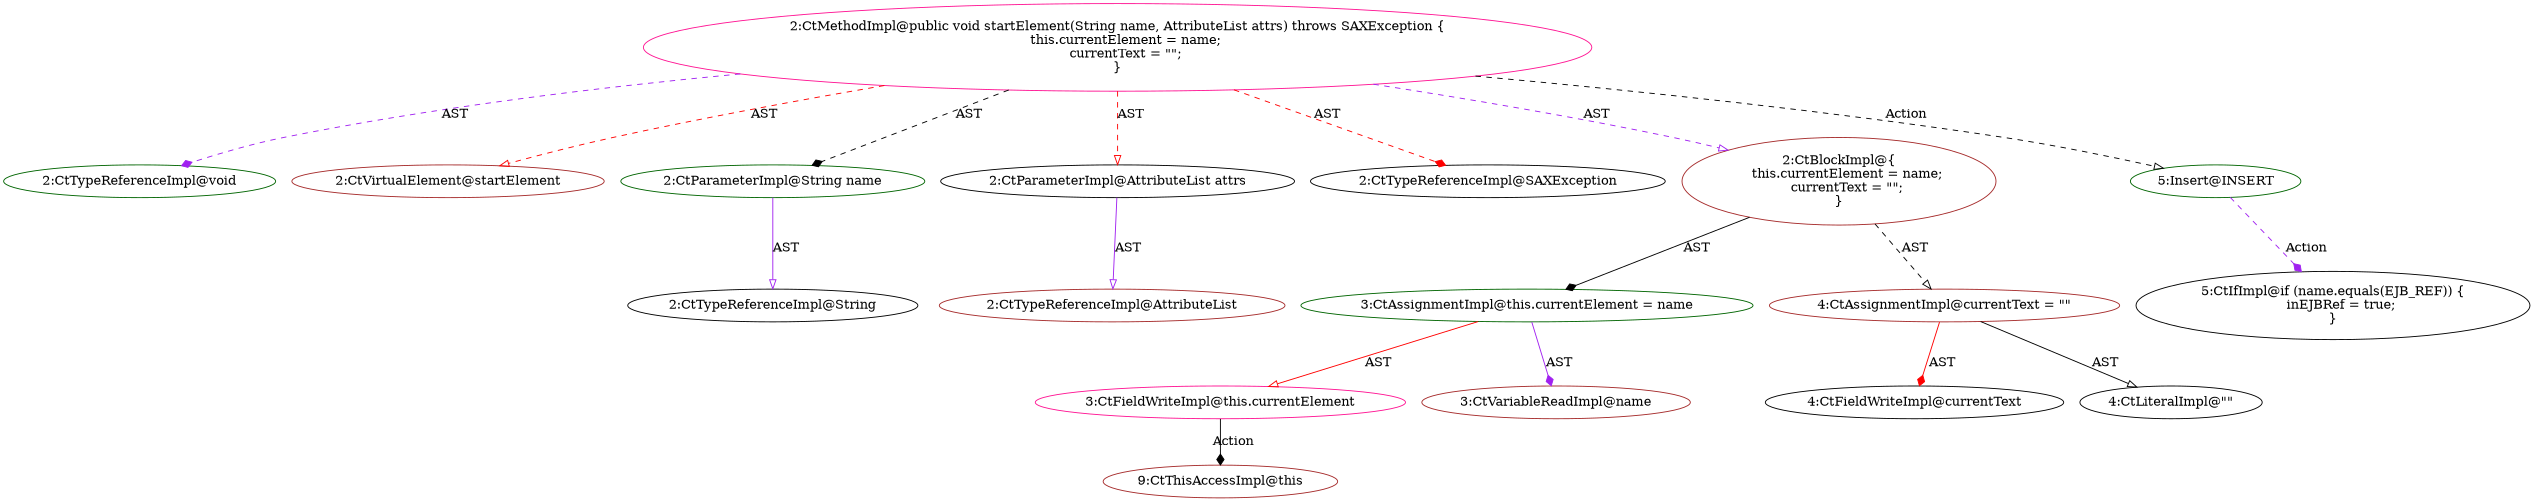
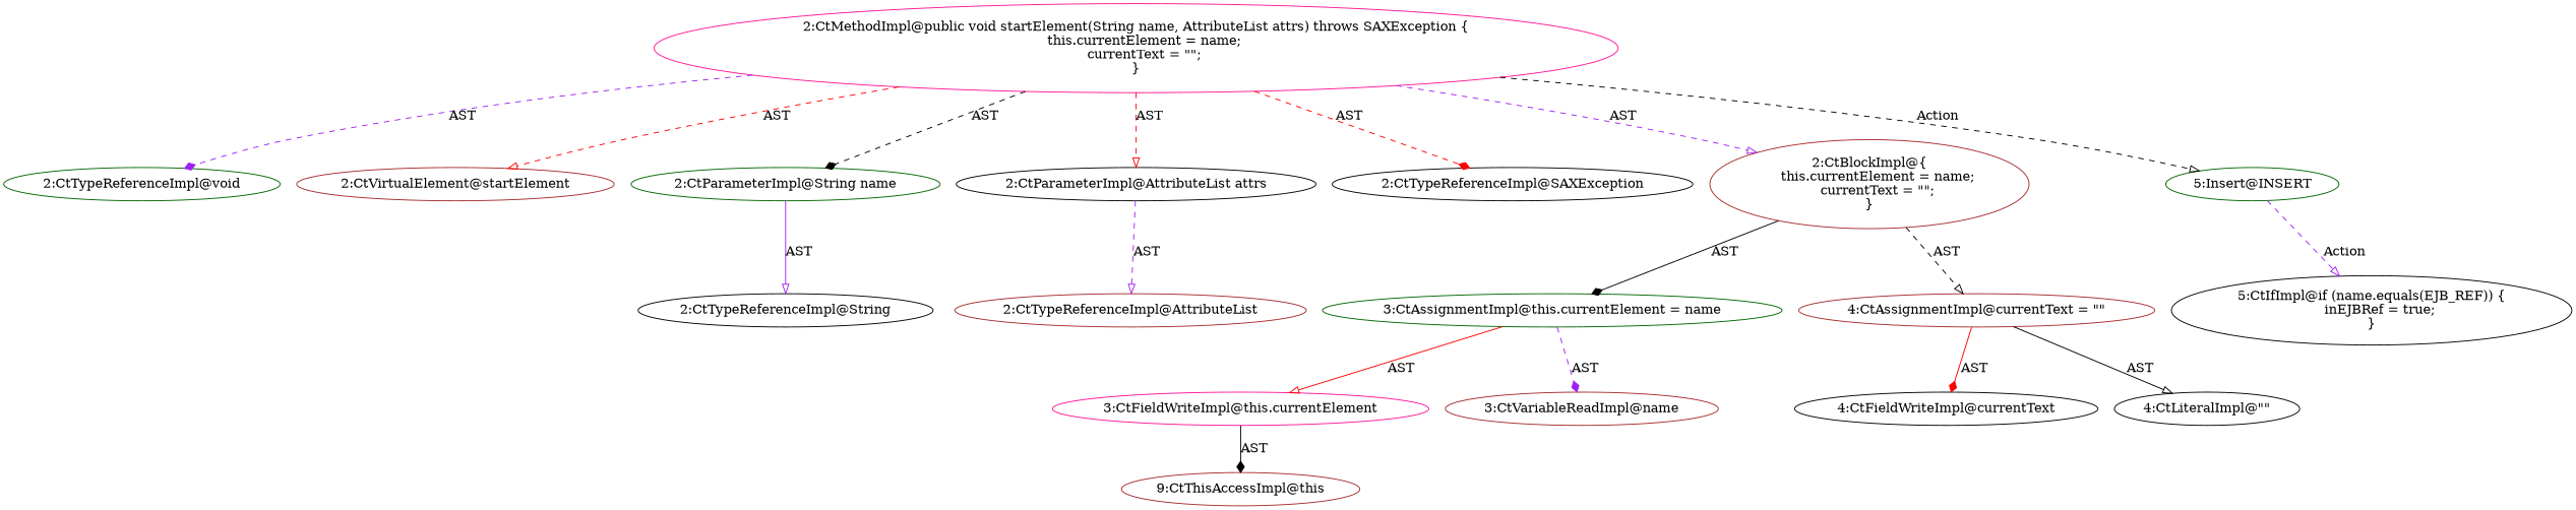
  digraph {
    node [color=brown shape=ellipse]
    edge [arrowhead=onormal color=purple style=dashed]
    n1 [color=darkgreen label="2:CtTypeReferenceImpl@void"]
    n2 [label="2:CtVirtualElement@startElement"]
    n3 [color=darkgreen label="2:CtParameterImpl@String name"]
    n4 [color=black label="2:CtTypeReferenceImpl@String"]
    n5 [color=black label="2:CtParameterImpl@AttributeList attrs"]
    n6 [label="2:CtTypeReferenceImpl@AttributeList"]
    n7 [color=black label="2:CtTypeReferenceImpl@SAXException"]
    n8 [color=deeppink label="3:CtFieldWriteImpl@this.currentElement"]
    n9 [label="9:CtThisAccessImpl@this"]
    n10 [label="3:CtVariableReadImpl@name"]
    n11 [color=darkgreen label="3:CtAssignmentImpl@this.currentElement = name"]
    n12 [color=black label="4:CtFieldWriteImpl@currentText"]
    n13 [color=black label="4:CtLiteralImpl@\"\""]
    n14 [label="4:CtAssignmentImpl@currentText = \"\""]
    n15 [label="2:CtBlockImpl@\{\n    this.currentElement = name;\n    currentText = \"\";\n\}"]
    n16 [color=deeppink label="2:CtMethodImpl@public void startElement(String name, AttributeList attrs) throws SAXException \{\n    this.currentElement = name;\n    currentText = \"\";\n\}"]
    n17 [color=darkgreen label="5:Insert@INSERT"]
    n18 [color=black label="5:CtIfImpl@if (name.equals(EJB_REF)) \{\n    inEJBRef = true;\n\}"]
    n3 -> n4 [label=AST style=solid]
-   n5 -> n6 [label=AST style=solid]
-   n8 -> n9 [arrowhead=diamond color=black label=Action style=solid]
+   n5 -> n6 [label=AST]
+   n8 -> n9 [arrowhead=diamond color=black label=AST style=solid]
    n11 -> n8 [color=red label=AST style=solid]
-   n11 -> n10 [arrowhead=diamond label=AST style=solid]
+   n11 -> n10 [arrowhead=diamond label=AST]
    n14 -> n12 [arrowhead=diamond color=red label=AST style=solid]
    n14 -> n13 [color=black label=AST style=solid]
    n15 -> n11 [arrowhead=diamond color=black label=AST style=solid]
    n15 -> n14 [color=black label=AST]
    n16 -> n1 [arrowhead=diamond label=AST]
    n16 -> n2 [color=red label=AST]
    n16 -> n3 [arrowhead=diamond color=black label=AST]
    n16 -> n5 [color=red label=AST]
    n16 -> n7 [arrowhead=diamond color=red label=AST]
    n16 -> n15 [label=AST]
    n16 -> n17 [color=black label=Action]
-   n17 -> n18 [arrowhead=diamond label=Action]
+   n17 -> n18 [label=Action]
  }
